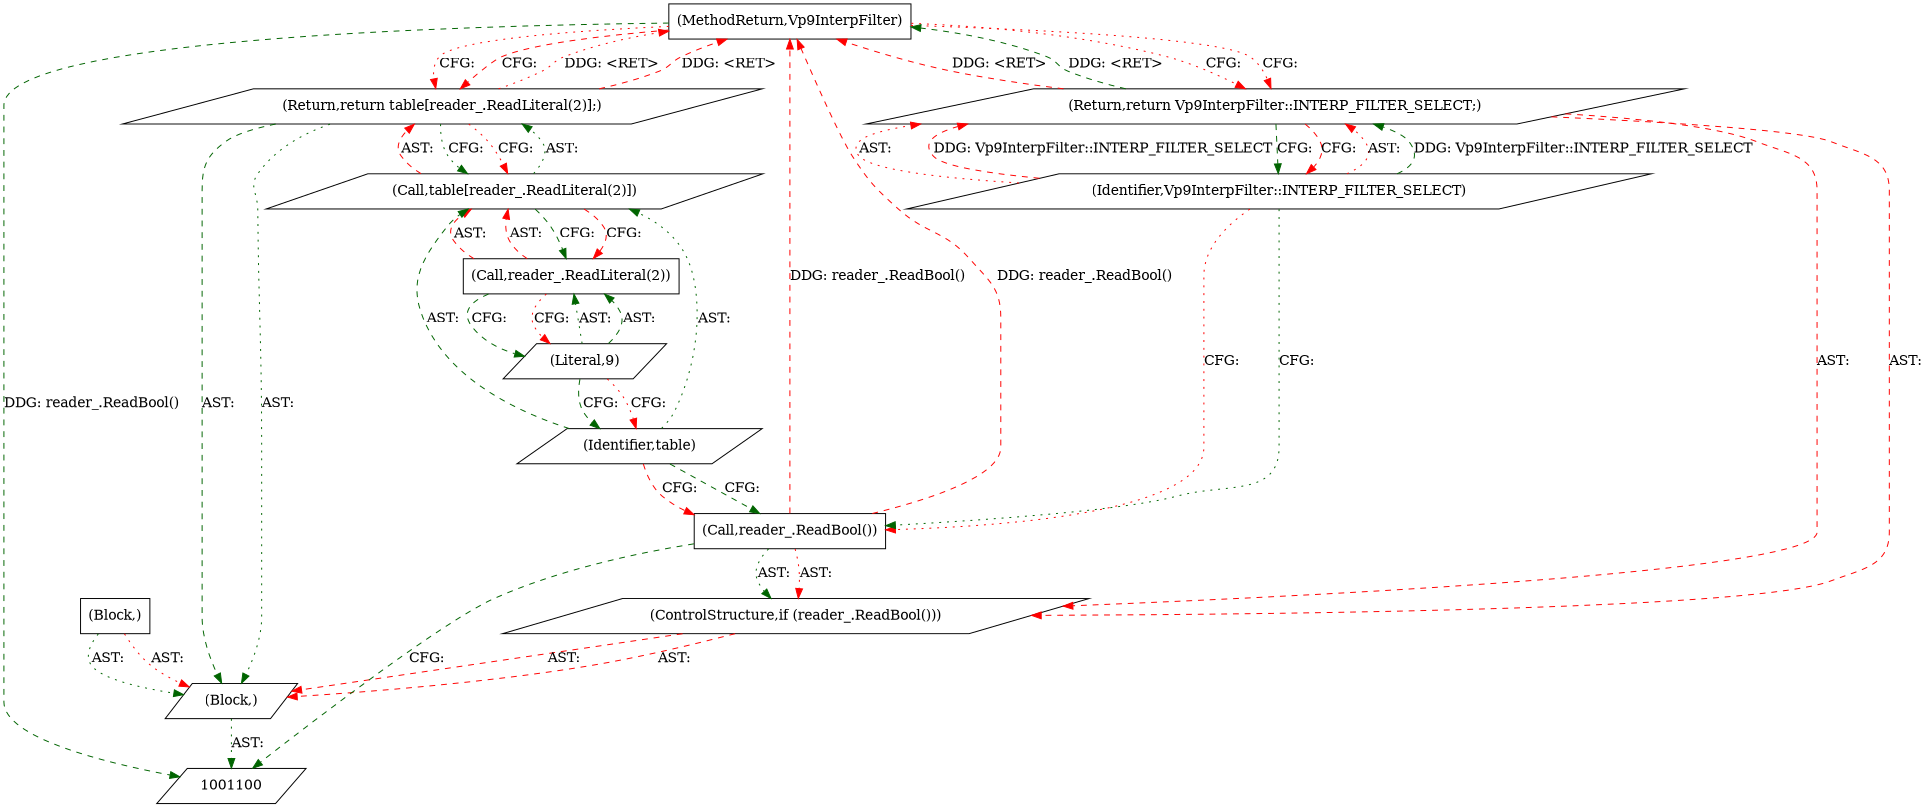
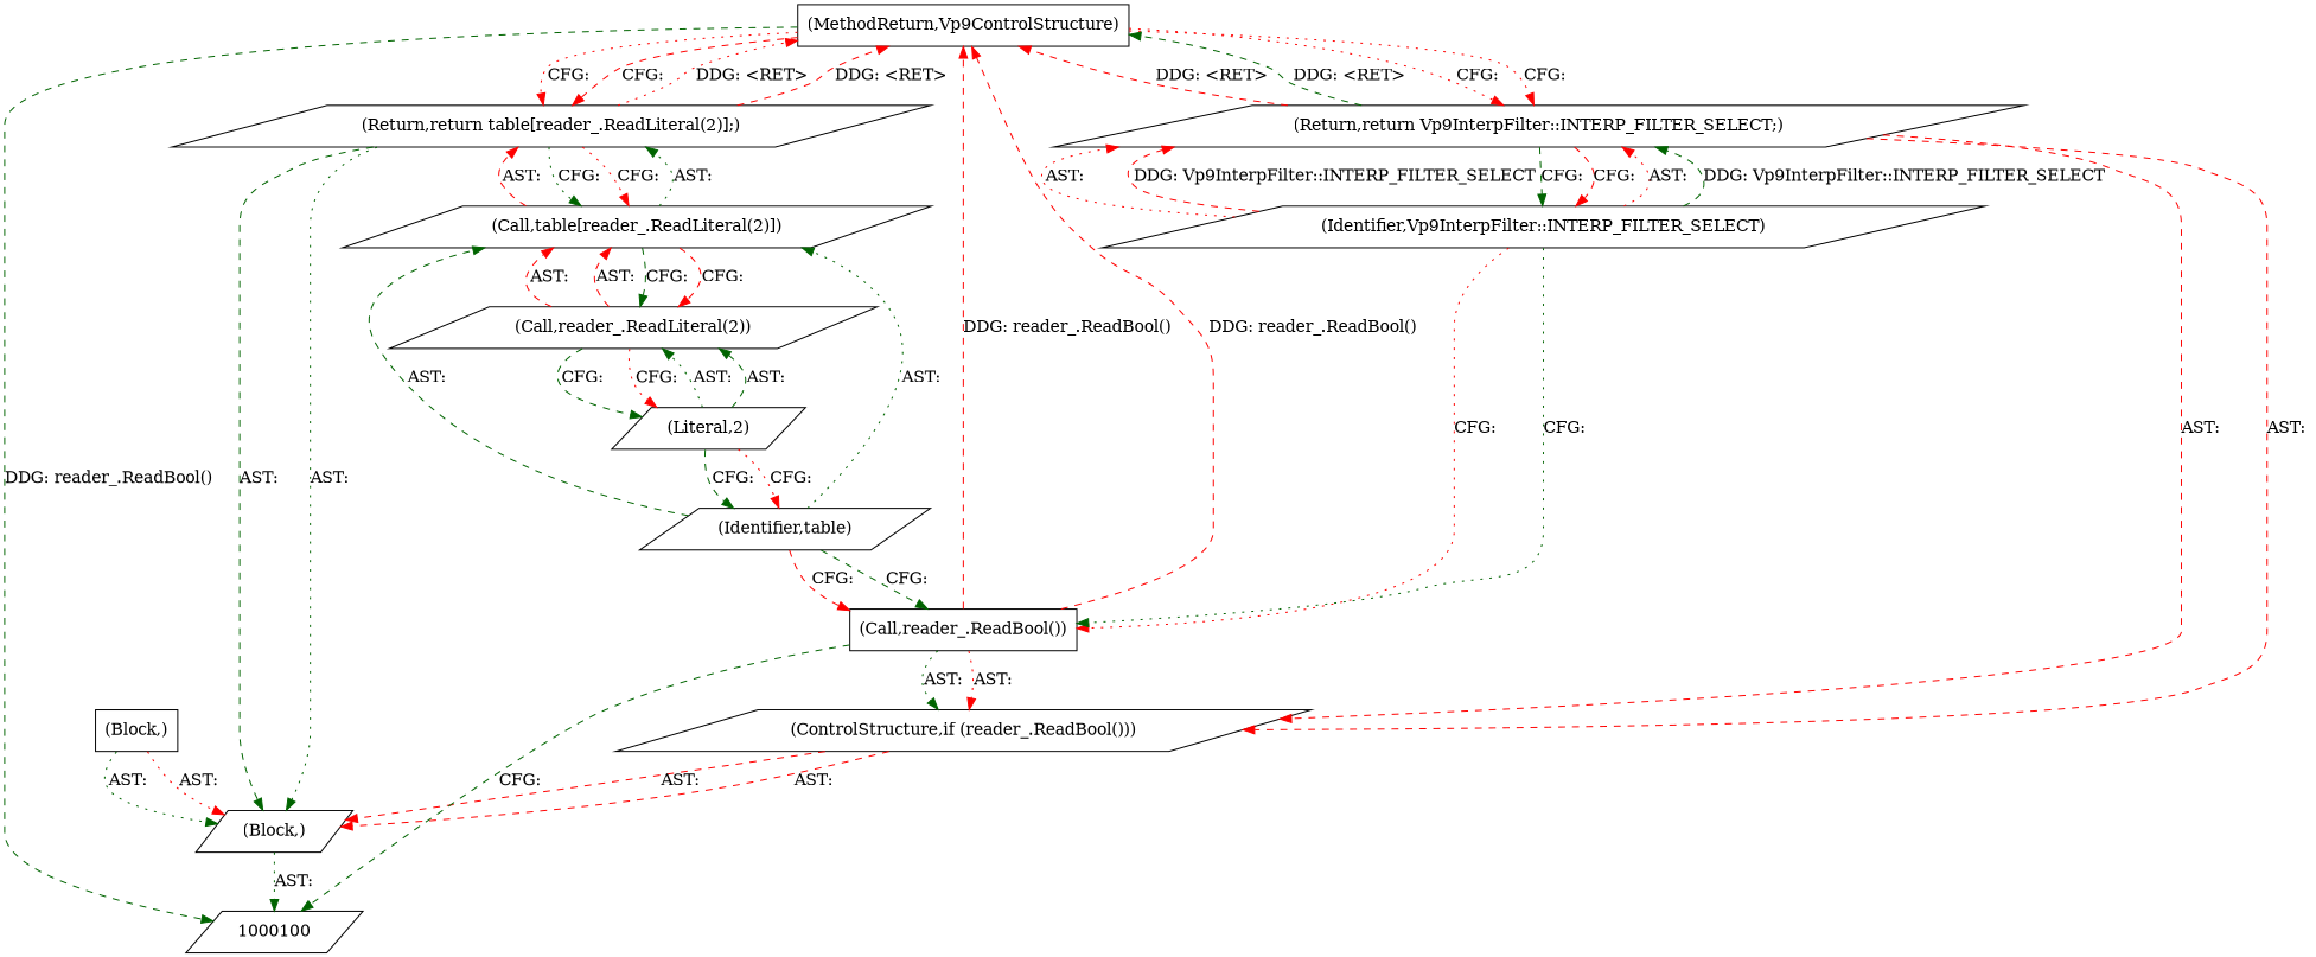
  digraph {
    node [shape=parallelogram]
    edge [color=red style=dashed]
-   n1 [label="(MethodReturn,Vp9InterpFilter)" shape=box]
+   n1 [label="(MethodReturn,Vp9ControlStructure)" shape=box]
    n2 [label="(Return,return Vp9InterpFilter::INTERP_FILTER_SELECT;)"]
    n3 [label="(Return,return table[reader_.ReadLiteral(2)];)"]
-   1000100 [label=1001100]
+   1000100
    n5 [label="(ControlStructure,if (reader_.ReadBool()))"]
    n6 [label="(Identifier,Vp9InterpFilter::INTERP_FILTER_SELECT)"]
    n7 [label="(Block,)"]
    n8 [label="(Call,table[reader_.ReadLiteral(2)])"]
    n9 [label="(Call,reader_.ReadBool())" shape=box]
    n10 [label="(Block,)" shape=box]
-   n11 [label="(Call,reader_.ReadLiteral(2))" shape=box]
-   n12 [label="(Literal,9)"]
+   n11 [label="(Call,reader_.ReadLiteral(2))"]
+   n12 [label="(Literal,2)"]
    n13 [label="(Identifier,table)"]
    n1 -> n2 [label="CFG: " style=dotted]
    n1 -> n2 [label="CFG: " style=dotted]
    n1 -> n3 [label="CFG: " style=dotted]
    n1 -> n3 [label="CFG: "]
    n1 -> 1000100 [color=darkgreen label="DDG: reader_.ReadBool()"]
    n2 -> n1 [label="DDG: <RET>"]
    n2 -> n1 [color=darkgreen label="DDG: <RET>"]
    n2 -> n5 [label="AST: "]
    n2 -> n5 [label="AST: "]
    n2 -> n6 [color=darkgreen label="CFG: "]
    n2 -> n6 [label="CFG: "]
    n3 -> n1 [label="DDG: <RET>" style=dotted]
    n3 -> n1 [label="DDG: <RET>"]
    n3 -> n7 [color=darkgreen label="AST: "]
    n3 -> n7 [color=darkgreen label="AST: " style=dotted]
    n3 -> n8 [color=darkgreen label="CFG: " style=dotted]
    n3 -> n8 [label="CFG: " style=dotted]
    n5 -> n7 [label="AST: "]
    n5 -> n7 [label="AST: "]
    n6 -> n2 [label="AST: " style=dotted]
    n6 -> n2 [color=darkgreen label="DDG: Vp9InterpFilter::INTERP_FILTER_SELECT"]
    n6 -> n2 [label="AST: " style=dotted]
    n6 -> n2 [label="DDG: Vp9InterpFilter::INTERP_FILTER_SELECT"]
    n6 -> n9 [label="CFG: " style=dotted]
    n6 -> n9 [color=darkgreen label="CFG: " style=dotted]
    n7 -> 1000100 [color=darkgreen label="AST: " style=dotted]
    n8 -> n3 [color=darkgreen label="AST: " style=dotted]
    n8 -> n3 [label="AST: "]
    n8 -> n11 [color=darkgreen label="CFG: "]
    n8 -> n11 [label="CFG: "]
    n9 -> n1 [label="DDG: reader_.ReadBool()"]
    n9 -> n1 [label="DDG: reader_.ReadBool()"]
    n9 -> 1000100 [color=darkgreen label="CFG: "]
    n9 -> n5 [label="AST: " style=dotted]
    n9 -> n5 [color=darkgreen label="AST: " style=dotted]
    n10 -> n7 [color=darkgreen label="AST: " style=dotted]
    n10 -> n7 [label="AST: " style=dotted]
    n11 -> n8 [label="AST: "]
    n11 -> n8 [label="AST: "]
    n11 -> n12 [color=darkgreen label="CFG: "]
    n11 -> n12 [label="CFG: " style=dotted]
    n12 -> n11 [color=darkgreen label="AST: " style=dotted]
    n12 -> n11 [color=darkgreen label="AST: "]
    n12 -> n13 [color=darkgreen label="CFG: "]
    n12 -> n13 [label="CFG: " style=dotted]
    n13 -> n8 [color=darkgreen label="AST: "]
    n13 -> n8 [color=darkgreen label="AST: " style=dotted]
    n13 -> n9 [color=darkgreen label="CFG: "]
    n13 -> n9 [label="CFG: "]
  }
